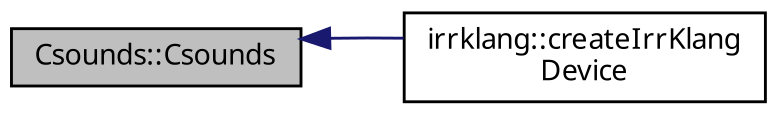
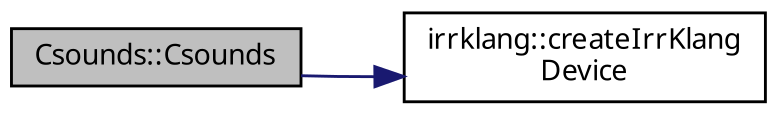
  digraph {
    rankdir=LR
    fontname="Noto Sans"
    node [color=black fontname="Noto Sans" fontsize=10 shape=record]
    n1 [fillcolor=grey75 fontcolor=black height=0.2 label="Csounds::Csounds" style=filled width=0.4]
    n2 [height=0.2 label="irrklang::createIrrKlang\lDevice" width=0.4]
-   n2 -> n1 [color=midnightblue fontname="Noto Sans" fontsize=10 labelfontname=Helvetica labelfontsize=10 style=solid]
+   n1 -> n2 [color=midnightblue fontname="Noto Sans" fontsize=10 labelfontname=Helvetica labelfontsize=10 style=solid]
  }
